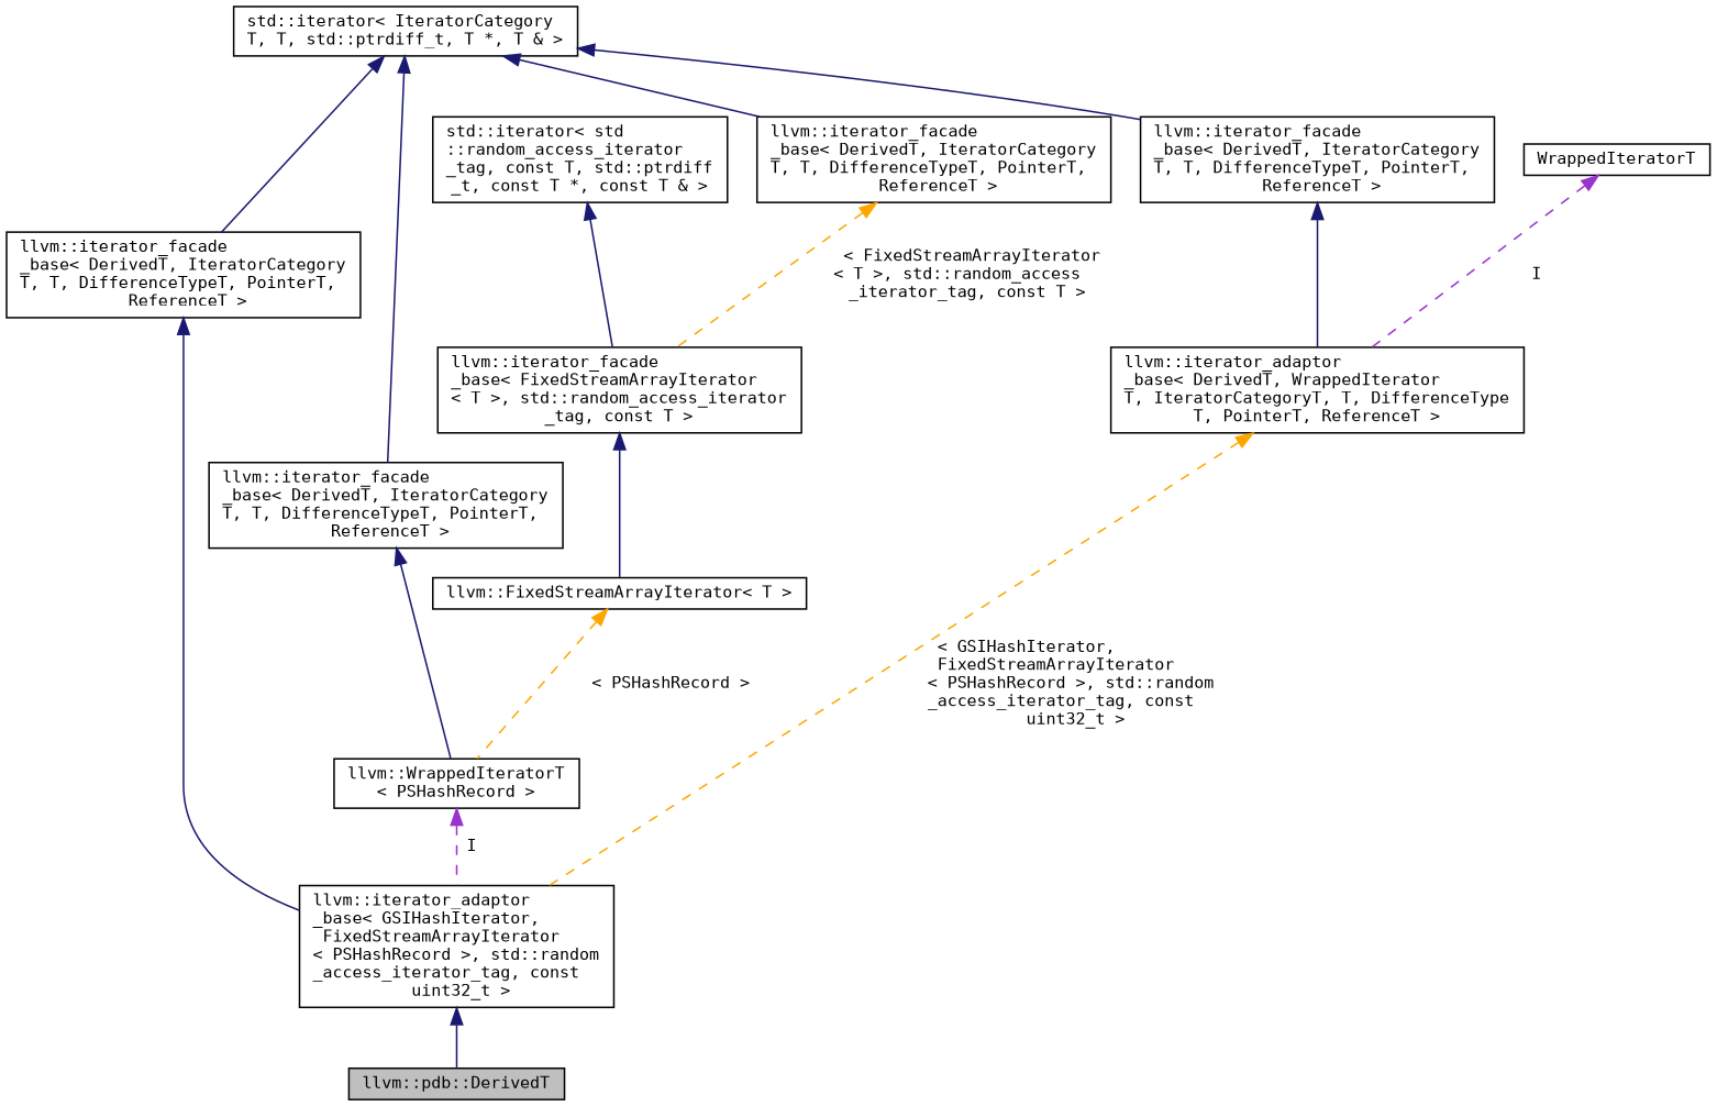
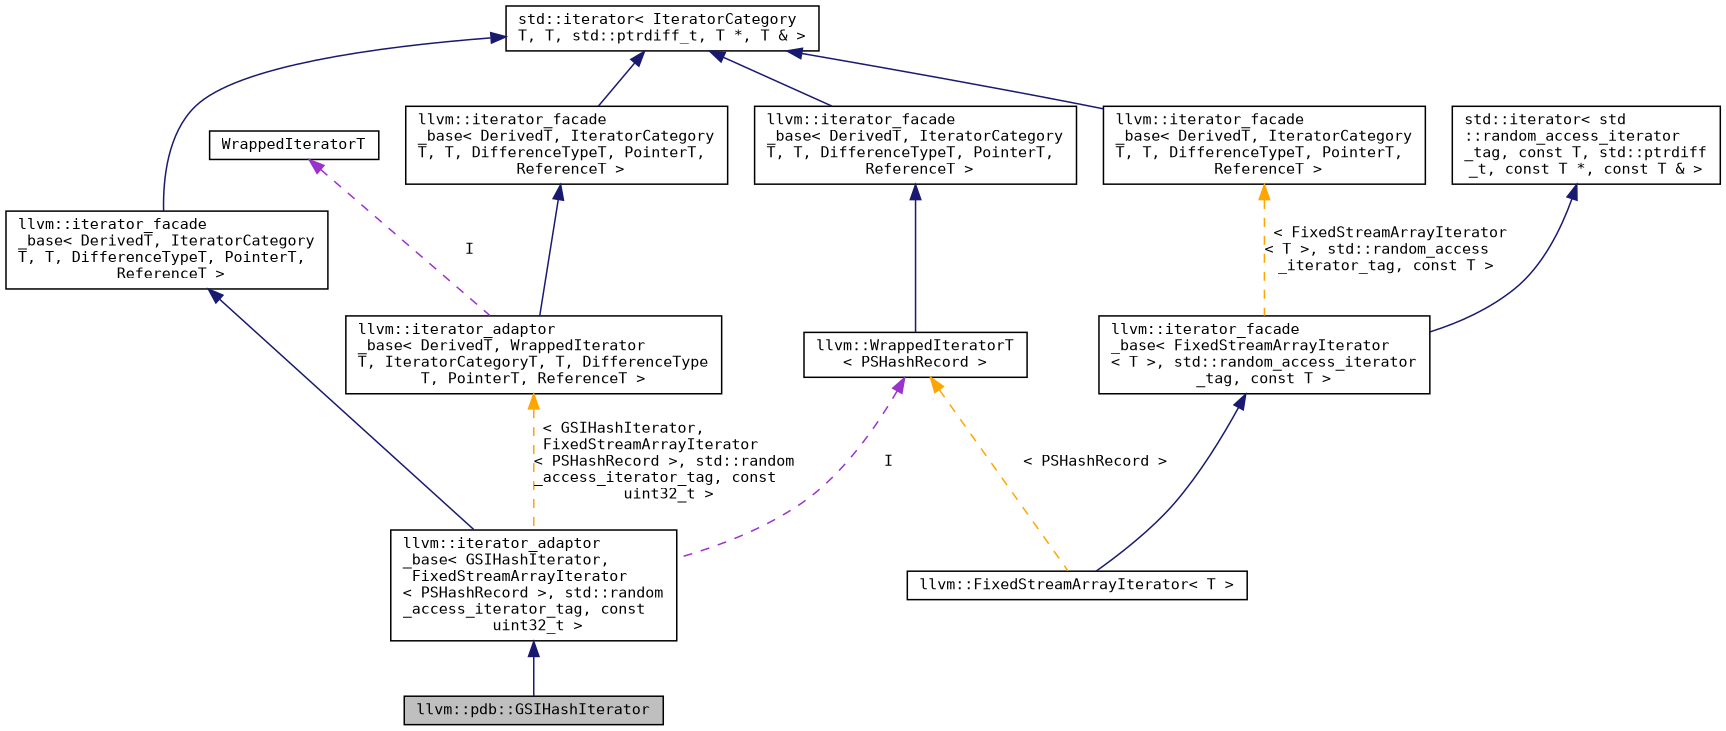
  digraph {
    fontname="DejaVu Sans Mono"
    rankdir=TB
    node [color=black fontname="DejaVu Sans Mono" fontsize=10 shape=box]
    edge [color=midnightblue dir=back fontname="DejaVu Sans Mono" fontsize=10 labelfontname=Helvetica labelfontsize=10 style=solid]
-   n1 [fillcolor=grey75 fontcolor=black height=0.2 label="llvm::pdb::DerivedT" style=filled width=0.4]
+   n1 [fillcolor=grey75 fontcolor=black height=0.2 label="llvm::pdb::GSIHashIterator" style=filled width=0.4]
    n2 [height=0.2 label="llvm::iterator_adaptor\l_base\< GSIHashIterator,\l FixedStreamArrayIterator\l\< PSHashRecord \>, std::random\l_access_iterator_tag, const\l uint32_t \>" width=0.4]
    n3 [height=0.2 label="llvm::iterator_facade\l_base\< DerivedT, IteratorCategory\lT, T, DifferenceTypeT, PointerT,\l ReferenceT \>" width=0.4]
    n4 [height=0.2 label="std::iterator\< IteratorCategory\lT, T, std::ptrdiff_t, T *, T & \>" width=0.4]
    n5 [height=0.2 label="llvm::iterator_facade\l_base\< DerivedT, IteratorCategory\lT, T, DifferenceTypeT, PointerT,\l ReferenceT \>" width=0.4]
    n6 [height=0.2 label="llvm::iterator_facade\l_base\< DerivedT, IteratorCategory\lT, T, DifferenceTypeT, PointerT,\l ReferenceT \>" width=0.4]
    n7 [height=0.2 label="llvm::iterator_facade\l_base\< DerivedT, IteratorCategory\lT, T, DifferenceTypeT, PointerT,\l ReferenceT \>" width=0.4]
    n8 [height=0.2 label="llvm::WrappedIteratorT\l\< PSHashRecord \>" width=0.4]
    n9 [height=0.2 label="llvm::iterator_facade\l_base\< FixedStreamArrayIterator\l\< T \>, std::random_access_iterator\l_tag, const T \>" width=0.4]
    n10 [height=0.2 label="llvm::iterator_adaptor\l_base\< DerivedT, WrappedIterator\lT, IteratorCategoryT, T, DifferenceType\lT, PointerT, ReferenceT \>" width=0.4]
    n11 [height=0.2 label="llvm::FixedStreamArrayIterator\< T \>" width=0.4]
    n12 [height=0.2 label="std::iterator\< std\l::random_access_iterator\l_tag, const T, std::ptrdiff\l_t, const T *, const T & \>" width=0.4]
    n13 [height=0.2 label=WrappedIteratorT width=0.4]
    n2 -> n1
    n3 -> n2
    n4 -> n3
    n4 -> n5
    n4 -> n6
    n4 -> n7
    n5 -> n8
    n6 -> n9 [color=orange label=" \< FixedStreamArrayIterator\l\< T \>, std::random_access\l_iterator_tag, const T \>" style=dashed]
    n7 -> n10
    n8 -> n2 [color=darkorchid3 label=" I" style=dashed]
    n9 -> n11
    n10 -> n2 [color=orange label=" \< GSIHashIterator,\l FixedStreamArrayIterator\l\< PSHashRecord \>, std::random\l_access_iterator_tag, const\l uint32_t \>" style=dashed]
-   n11 -> n8 [color=orange label=" \< PSHashRecord \>" style=dashed]
+   n8 -> n11 [color=orange label=" \< PSHashRecord \>" style=dashed]
    n12 -> n9
    n13 -> n10 [color=darkorchid3 label=" I" style=dashed]
  }
